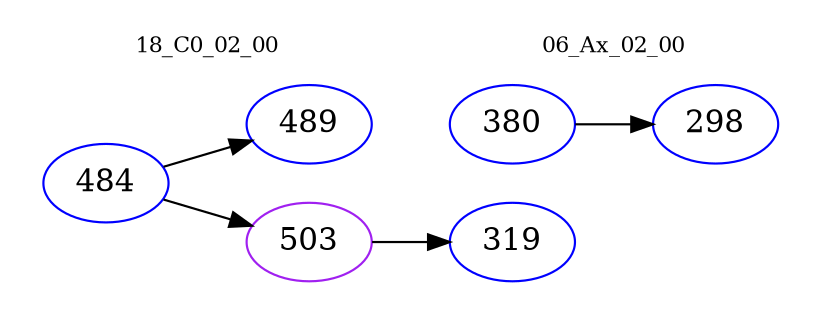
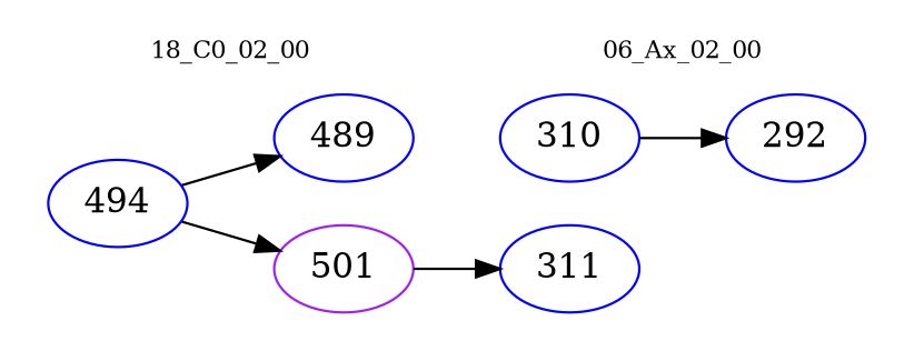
  digraph {
    rankdir=LR
    node [color=blue]
    edge [color=black]
-   n1 [label=380]
-   n2 [label=298]
-   n3 [label=319]
-   n4 [label=484]
-   n5 [color=purple label=503]
+   n1 [label=310]
+   n2 [label=292]
+   n3 [label=311]
+   n4 [label=494]
+   n5 [color=purple label=501]
    n6 [label=489]
    subgraph cluster_1 {
      color=white
      fontsize=10
      label="06_Ax_02_00"
      n1
      n2
      n3
    }
    subgraph cluster_2 {
      color=white
      fontsize=10
      label="18_C0_02_00"
      n4
      n5
      n6
    }
    n1 -> n2
    n4 -> n5
    n4 -> n6
    n5 -> n3
  }
